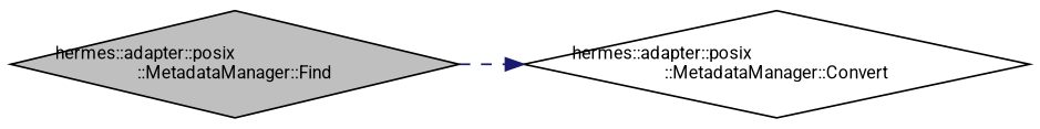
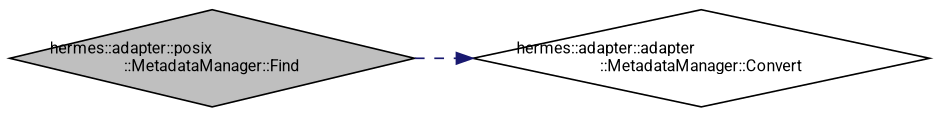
  digraph {
    rankdir=LR
    fontname=Roboto
    node [color=black fontname=Roboto fontsize=10 shape=diamond style=filled]
    n1 [fillcolor=grey75 fontcolor=black height=0.2 label="hermes::adapter::posix\l::MetadataManager::Find" width=0.4]
-   n2 [fillcolor=white height=0.2 label="hermes::adapter::posix\l::MetadataManager::Convert" width=0.4]
+   n2 [fillcolor=white height=0.2 label="hermes::adapter::adapter\l::MetadataManager::Convert" width=0.4]
    n1 -> n2 [color=midnightblue fontname=Roboto fontsize=10 labelfontname=Helvetica labelfontsize=10 style=dashed arrowhead=normal]
  }
